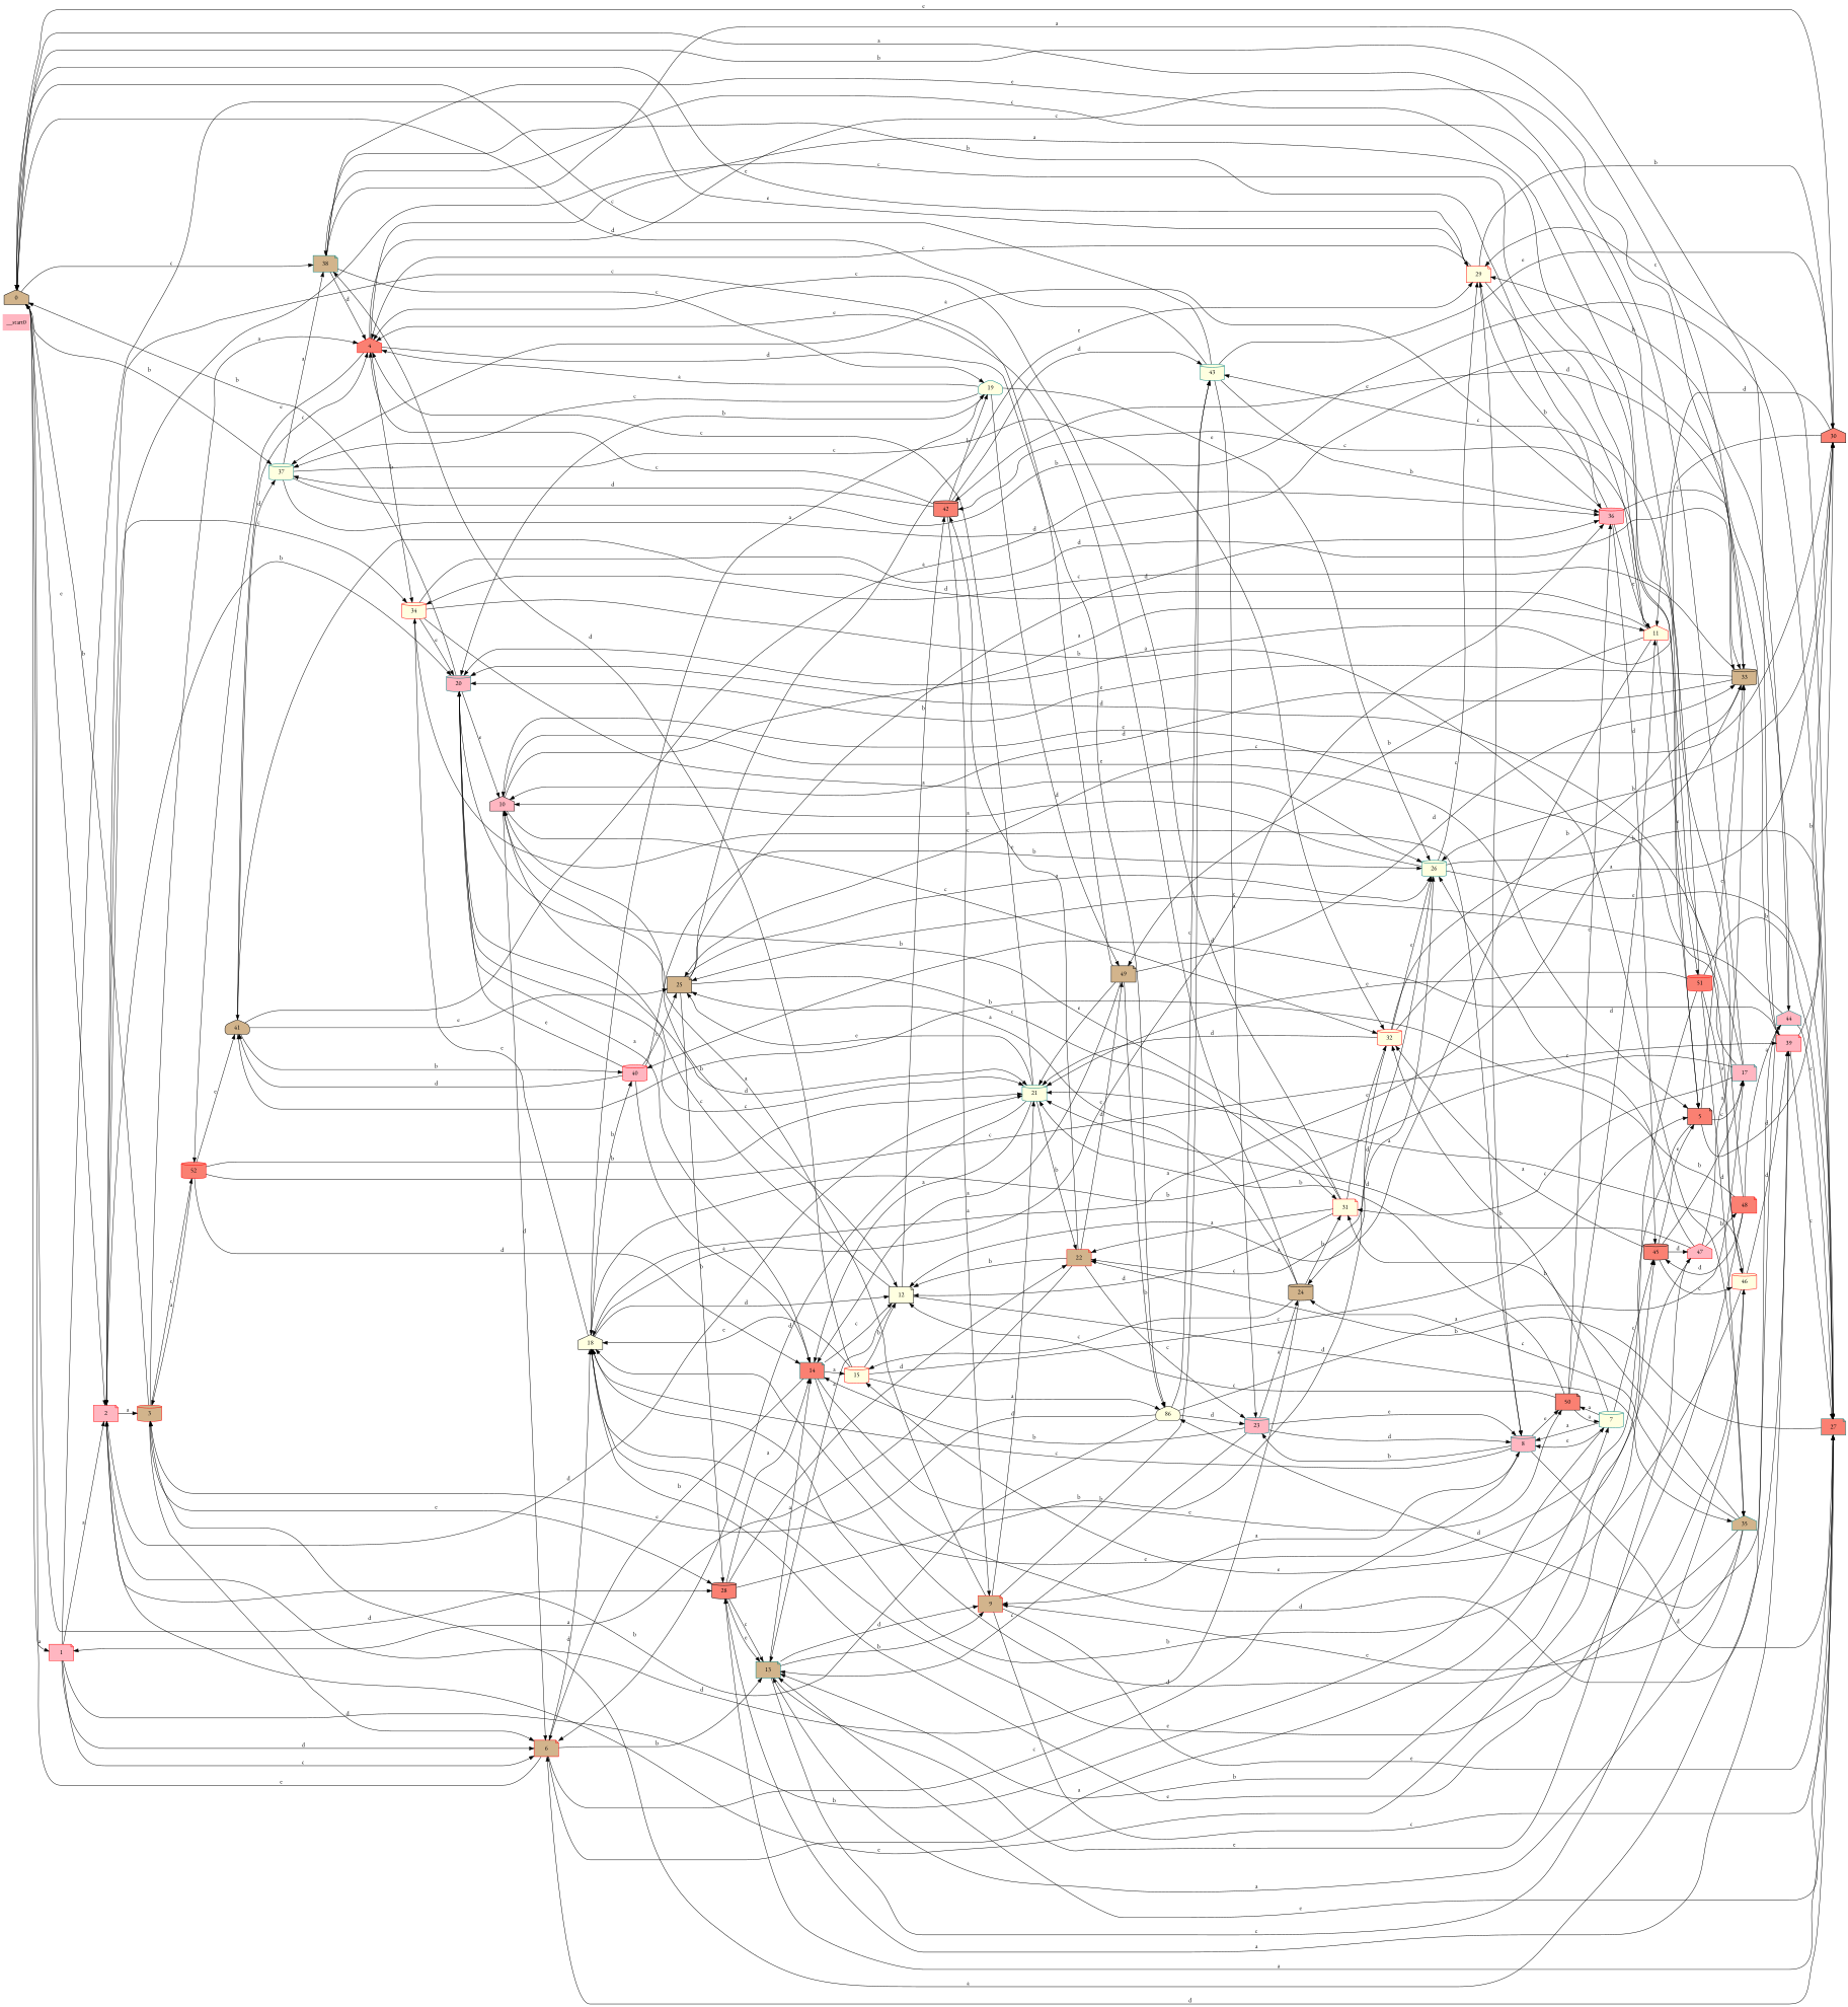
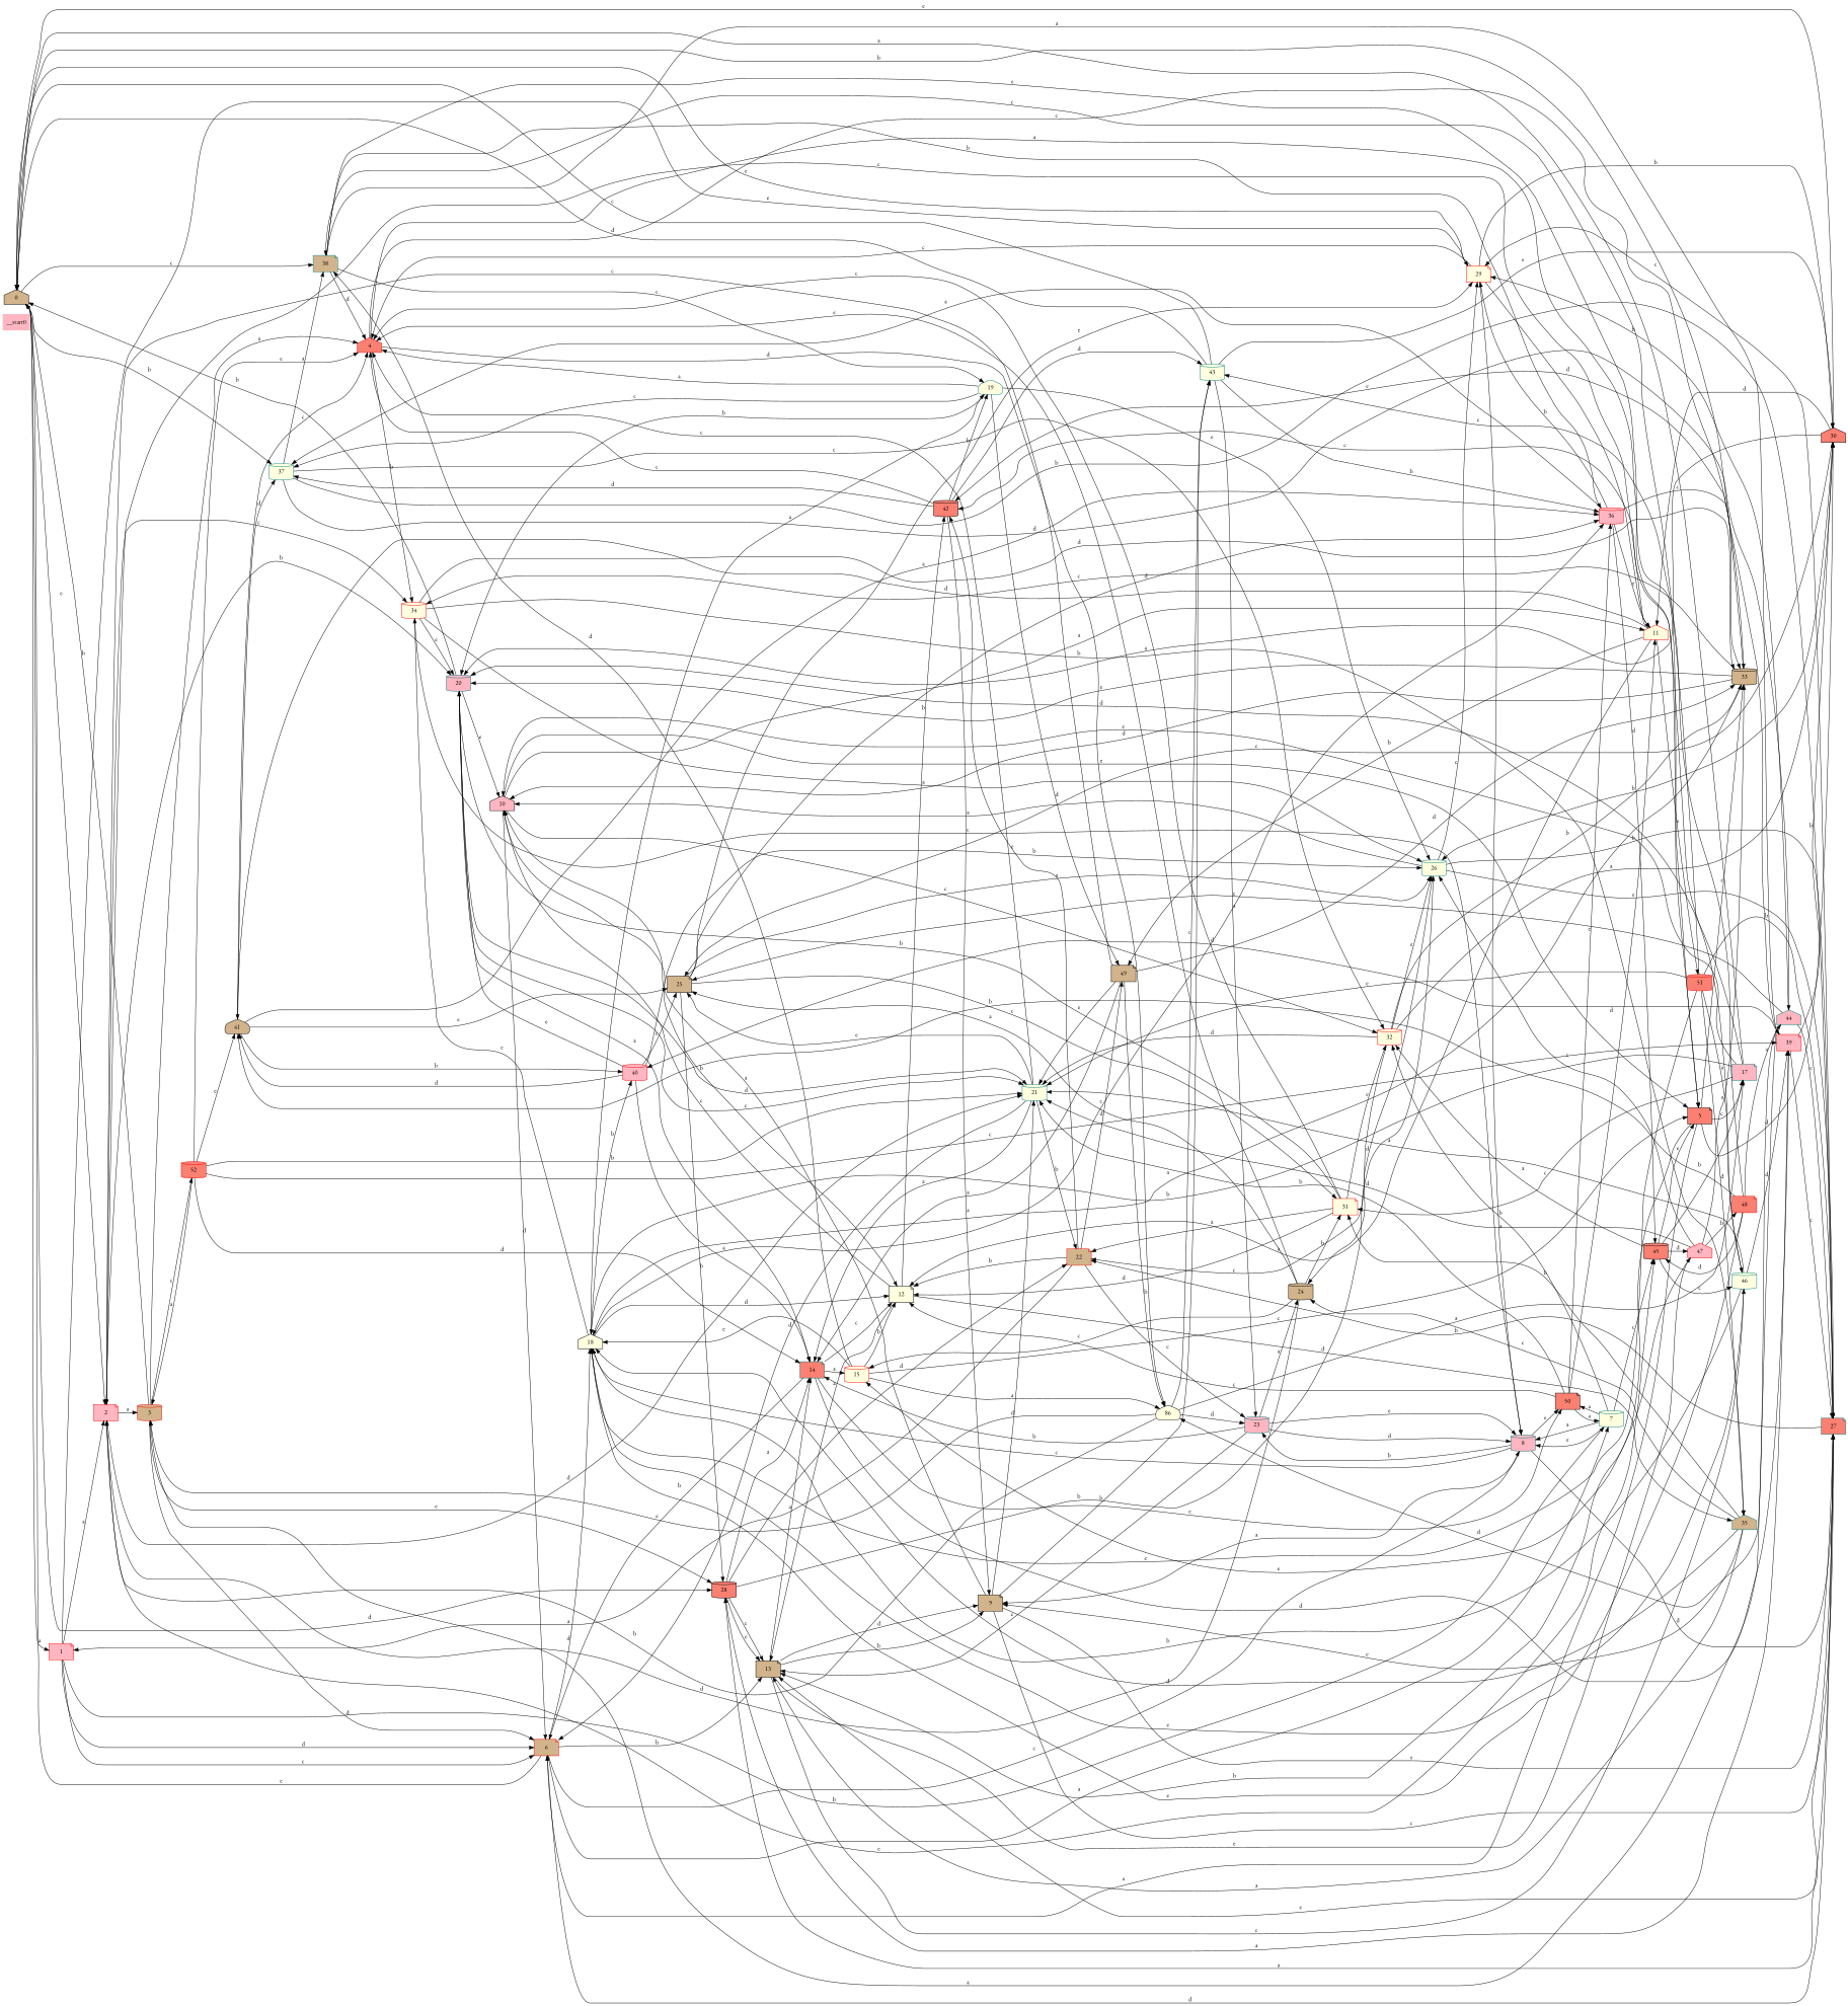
  digraph {
    fontname="EB Garamond"
    rankdir=LR
    node [color=red fillcolor=lightyellow fontname="EB Garamond" shape=cylinder style=filled]
    edge [fontname="EB Garamond"]
    __start0 [color=teal fillcolor=lightpink shape=none]
    n2 [color=black fillcolor=tan label=0 shape=house]
    n3 [fillcolor=lightpink label=1 shape=note]
    n4 [fillcolor=lightpink label=2 shape=note]
    n5 [color=black fillcolor=salmon label=28 style="rounded,filled"]
    n6 [color=teal label=37]
    n7 [color=teal fillcolor=tan label=38 shape=note]
    n8 [fillcolor=tan label=6 shape=note style="rounded,filled"]
    n9 [color=teal label=7 style="rounded,filled"]
    n10 [label=29 shape=note]
    n11 [fillcolor=tan label=3]
    n12 [color=teal fillcolor=lightpink label=20 style="rounded,filled"]
    n13 [color=teal label=21 style="rounded,filled"]
    n14 [label=34]
    n15 [color=black fillcolor=salmon label=45 style="rounded,filled"]
-   n16 [color=teal fillcolor=tan label=13 shape=note]
+   n16 [color=black fillcolor=tan label=13 shape=note]
    n17 [color=teal fillcolor=salmon label=14 shape=note style="rounded,filled"]
    n18 [color=teal label=26]
    n19 [fillcolor=tan label=22 shape=note]
    n20 [label=32 style="rounded,filled"]
    n21 [color=teal fillcolor=salmon label=27 shape=note style="rounded,filled"]
    n22 [color=teal fillcolor=lightpink label=44 shape=house]
    n23 [fillcolor=salmon label=4 shape=house]
    n24 [color=black fillcolor=salmon label=5 shape=note]
    n25 [fillcolor=lightpink label=39 shape=note]
    n26 [color=teal label=19 shape=house style="rounded,filled"]
    n27 [fillcolor=lightpink label=36 style="rounded,filled"]
    n28 [color=teal fillcolor=lightpink label=8]
    n29 [color=black label=18 shape=house]
    n30 [color=black fillcolor=salmon label=50 shape=note style="rounded,filled"]
    n31 [color=black fillcolor=salmon label=30 shape=house]
    n32 [label=11 shape=house]
    n33 [fillcolor=salmon label=52 style="rounded,filled"]
    n34 [color=black fillcolor=lightpink label=10 shape=house]
    n35 [color=black fillcolor=tan label=25 shape=note]
    n36 [color=black fillcolor=tan label=33]
    n37 [color=teal fillcolor=tan label=35 shape=house]
    n38 [color=teal fillcolor=lightpink label=17 shape=note]
-   n39 [label=46]
+   n39 [color=teal label=46]
    n40 [fillcolor=lightpink label=47 shape=house]
    n41 [color=black label=86 shape=house style="rounded,filled"]
    n42 [color=black fillcolor=tan label=41 shape=house style="rounded,filled"]
    n43 [color=teal fillcolor=lightpink label=23]
    n44 [color=teal label=43]
-   n45 [fillcolor=tan label=9 shape=note]
+   n45 [color=black fillcolor=tan label=9 shape=note]
    n46 [label=31 shape=note style="rounded,filled"]
    n47 [color=black label=12 shape=note style="rounded,filled"]
    n48 [fillcolor=lightpink label=40]
    n49 [color=black fillcolor=tan label=24]
    n50 [color=black fillcolor=tan label=49 shape=note]
    n51 [fillcolor=salmon label=51]
    n52 [color=black fillcolor=salmon label=42]
    n53 [label=15 style="rounded,filled"]
    n54 [fillcolor=salmon label=48 shape=note style="rounded,filled"]
    n2 -> n3 [label=a]
    n2 -> n4 [label=e]
    n2 -> n5 [label=d]
    n2 -> n6 [label=b]
    n2 -> n7 [label=c]
    n3 -> n4 [label=a]
    n3 -> n8 [label=c]
    n3 -> n8 [label=d]
    n3 -> n9 [label=b]
    n3 -> n10 [label=e]
    n4 -> n11 [label=a]
    n4 -> n12 [label=b]
    n4 -> n13 [label=d]
    n4 -> n14 [label=c]
    n4 -> n15 [label=e]
    n5 -> n16 [label=c]
    n5 -> n16 [label=e]
    n5 -> n17 [label=a]
    n5 -> n18 [label=b]
    n5 -> n19 [label=d]
    n6 -> n7 [label=a]
    n6 -> n20 [label=c]
    n6 -> n21 [label=b]
    n6 -> n22 [label=d]
    n7 -> n23 [label=d]
    n7 -> n24 [label=e]
    n7 -> n25 [label=a]
    n7 -> n26 [label=c]
    n7 -> n27 [label=b]
    n8 -> n2 [label=e]
    n8 -> n9 [label=a]
    n8 -> n16 [label=b]
    n8 -> n28 [label=c]
    n8 -> n29 [label=d]
    n9 -> n15 [label=c]
    n9 -> n20 [label=b]
    n9 -> n28 [label=a]
    n9 -> n28 [label=e]
    n9 -> n30 [label=a]
    n10 -> n2 [label=e]
    n10 -> n23 [label=c]
    n10 -> n28 [label=a]
    n10 -> n31 [label=b]
    n10 -> n32 [label=d]
    n11 -> n2 [label=b]
    n11 -> n5 [label=e]
    n11 -> n8 [label=d]
    n11 -> n23 [label=a]
    n11 -> n33 [label=c]
    n12 -> n2 [label=b]
    n12 -> n13 [label=c]
    n12 -> n13 [label=d]
    n12 -> n17 [label=a]
    n12 -> n34 [label=e]
    n13 -> n8 [label=d]
    n13 -> n17 [label=a]
    n13 -> n19 [label=b]
    n13 -> n23 [label=c]
    n13 -> n35 [label=e]
    n14 -> n12 [label=e]
    n14 -> n18 [label=a]
    n14 -> n28 [label=c]
    n14 -> n36 [label=d]
    n14 -> n37 [label=b]
    n15 -> n20 [label=a]
    n15 -> n24 [label=e]
    n15 -> n38 [label=b]
    n15 -> n39 [label=c]
    n15 -> n40 [label=d]
    n16 -> n17 [label=a]
    n16 -> n39 [label=c]
    n16 -> n40 [label=e]
    n16 -> n45 [label=b]
    n16 -> n45 [label=d]
    n17 -> n8 [label=b]
    n17 -> n25 [label=d]
    n17 -> n30 [label=e]
    n17 -> n47 [label=c]
    n17 -> n53 [label=a]
    n18 -> n10 [label=c]
    n18 -> n21 [label=b]
    n18 -> n21 [label=e]
    n18 -> n34 [label=a]
    n18 -> n49 [label=d]
    n19 -> n3 [label=a]
    n19 -> n43 [label=c]
    n19 -> n47 [label=b]
    n19 -> n50 [label=d]
    n19 -> n52 [label=e]
    n20 -> n13 [label=d]
    n20 -> n18 [label=e]
    n20 -> n19 [label=c]
    n20 -> n31 [label=a]
    n20 -> n36 [label=b]
    n21 -> n5 [label=a]
    n21 -> n8 [label=d]
    n21 -> n10 [label=c]
    n21 -> n16 [label=e]
    n21 -> n19 [label=b]
    n22 -> n10 [label=b]
    n22 -> n11 [label=a]
    n22 -> n21 [label=e]
    n22 -> n35 [label=c]
    n22 -> n41 [label=d]
    n23 -> n14 [label=b]
    n23 -> n24 [label=a]
-   n23 -> n33 [label=e]
+   n33 -> n23 [label=e]
    n23 -> n36 [label=c]
    n23 -> n41 [label=d]
+   n24 -> n8 [label=a]
    n24 -> n16 [label=b]
    n24 -> n31 [label=d]
    n24 -> n36 [label=e]
    n24 -> n38 [label=c]
    n25 -> n5 [label=a]
    n25 -> n21 [label=c]
    n25 -> n31 [label=b]
    n25 -> n48 [label=d]
    n25 -> n52 [label=e]
    n26 -> n6 [label=c]
    n26 -> n12 [label=b]
    n26 -> n18 [label=e]
    n26 -> n23 [label=a]
    n26 -> n50 [label=d]
    n27 -> n6 [label=a]
    n27 -> n10 [label=b]
    n27 -> n15 [label=d]
    n27 -> n32 [label=e]
    n27 -> n36 [label=c]
    n28 -> n21 [label=d]
    n28 -> n29 [label=c]
    n28 -> n30 [label=e]
    n28 -> n43 [label=b]
    n28 -> n45 [label=a]
    n29 -> n14 [label=e]
    n29 -> n26 [label=a]
    n29 -> n27 [label=c]
    n29 -> n47 [label=d]
    n29 -> n48 [label=b]
    n30 -> n9 [label=a]
    n30 -> n13 [label=b]
    n30 -> n27 [label=e]
    n30 -> n32 [label=d]
    n30 -> n47 [label=c]
    n31 -> n2 [label=e]
    n31 -> n12 [label=a]
    n31 -> n18 [label=b]
    n31 -> n32 [label=d]
    n31 -> n35 [label=c]
    n32 -> n4 [label=c]
    n32 -> n42 [label=d]
    n32 -> n47 [label=a]
    n32 -> n50 [label=b]
    n32 -> n51 [label=e]
    n33 -> n11 [label=a]
    n33 -> n13 [label=b]
    n33 -> n17 [label=d]
    n33 -> n25 [label=c]
    n33 -> n42 [label=e]
    n34 -> n8 [label=d]
    n34 -> n20 [label=c]
    n34 -> n24 [label=e]
    n34 -> n32 [label=a]
    n34 -> n47 [label=b]
    n35 -> n5 [label=b]
    n35 -> n10 [label=e]
    n35 -> n18 [label=a]
    n35 -> n27 [label=d]
    n35 -> n46 [label=c]
    n36 -> n2 [label=b]
    n36 -> n12 [label=e]
    n36 -> n14 [label=c]
    n36 -> n29 [label=a]
    n36 -> n34 [label=d]
    n37 -> n16 [label=a]
    n37 -> n29 [label=d]
    n37 -> n45 [label=e]
    n37 -> n46 [label=b]
    n37 -> n49 [label=c]
    n38 -> n2 [label=a]
    n38 -> n12 [label=d]
    n38 -> n29 [label=b]
    n38 -> n34 [label=e]
    n38 -> n46 [label=c]
    n39 -> n13 [label=a]
    n39 -> n25 [label=d]
    n39 -> n29 [label=b]
    n39 -> n29 [label=e]
    n39 -> n52 [label=c]
    n40 -> n13 [label=d]
    n40 -> n18 [label=c]
    n40 -> n36 [label=a]
    n40 -> n53 [label=e]
    n40 -> n54 [label=b]
    n41 -> n4 [label=b]
    n41 -> n11 [label=e]
    n41 -> n38 [label=a]
    n41 -> n43 [label=d]
    n41 -> n44 [label=c]
    n42 -> n6 [label=d]
    n42 -> n23 [label=c]
    n42 -> n27 [label=a]
    n42 -> n35 [label=e]
    n42 -> n48 [label=b]
    n43 -> n16 [label=c]
    n43 -> n17 [label=b]
    n43 -> n28 [label=d]
    n43 -> n28 [label=e]
    n43 -> n49 [label=a]
    n44 -> n2 [label=c]
    n44 -> n2 [label=d]
    n44 -> n27 [label=b]
    n44 -> n31 [label=e]
    n44 -> n43 [label=a]
    n45 -> n13 [label=d]
    n45 -> n21 [label=c]
    n45 -> n21 [label=e]
    n45 -> n34 [label=a]
    n45 -> n44 [label=b]
    n46 -> n12 [label=b]
    n46 -> n19 [label=a]
    n46 -> n20 [label=e]
    n46 -> n23 [label=c]
    n46 -> n47 [label=d]
    n47 -> n16 [label=a]
    n47 -> n34 [label=c]
    n47 -> n37 [label=d]
    n47 -> n52 [label=b]
    n48 -> n12 [label=e]
    n48 -> n17 [label=a]
    n48 -> n18 [label=b]
    n48 -> n35 [label=c]
    n48 -> n42 [label=d]
    n49 -> n4 [label=d]
    n49 -> n23 [label=e]
    n49 -> n35 [label=a]
    n49 -> n46 [label=b]
    n49 -> n53 [label=c]
    n50 -> n4 [label=c]
    n50 -> n13 [label=e]
    n50 -> n17 [label=a]
    n50 -> n36 [label=d]
    n50 -> n41 [label=b]
    n51 -> n7 [label=c]
    n51 -> n13 [label=e]
    n51 -> n21 [label=b]
    n51 -> n29 [label=e]
    n51 -> n37 [label=d]
    n51 -> n39 [label=a]
    n52 -> n6 [label=d]
    n52 -> n23 [label=c]
    n52 -> n26 [label=b]
    n52 -> n44 [label=d]
    n52 -> n45 [label=a]
    n53 -> n7 [label=d]
    n53 -> n24 [label=c]
    n53 -> n29 [label=e]
    n53 -> n41 [label=a]
    n53 -> n47 [label=b]
    n54 -> n15 [label=d]
    n54 -> n22 [label=a]
    n54 -> n29 [label=e]
    n54 -> n42 [label=b]
    n54 -> n44 [label=c]
  }
